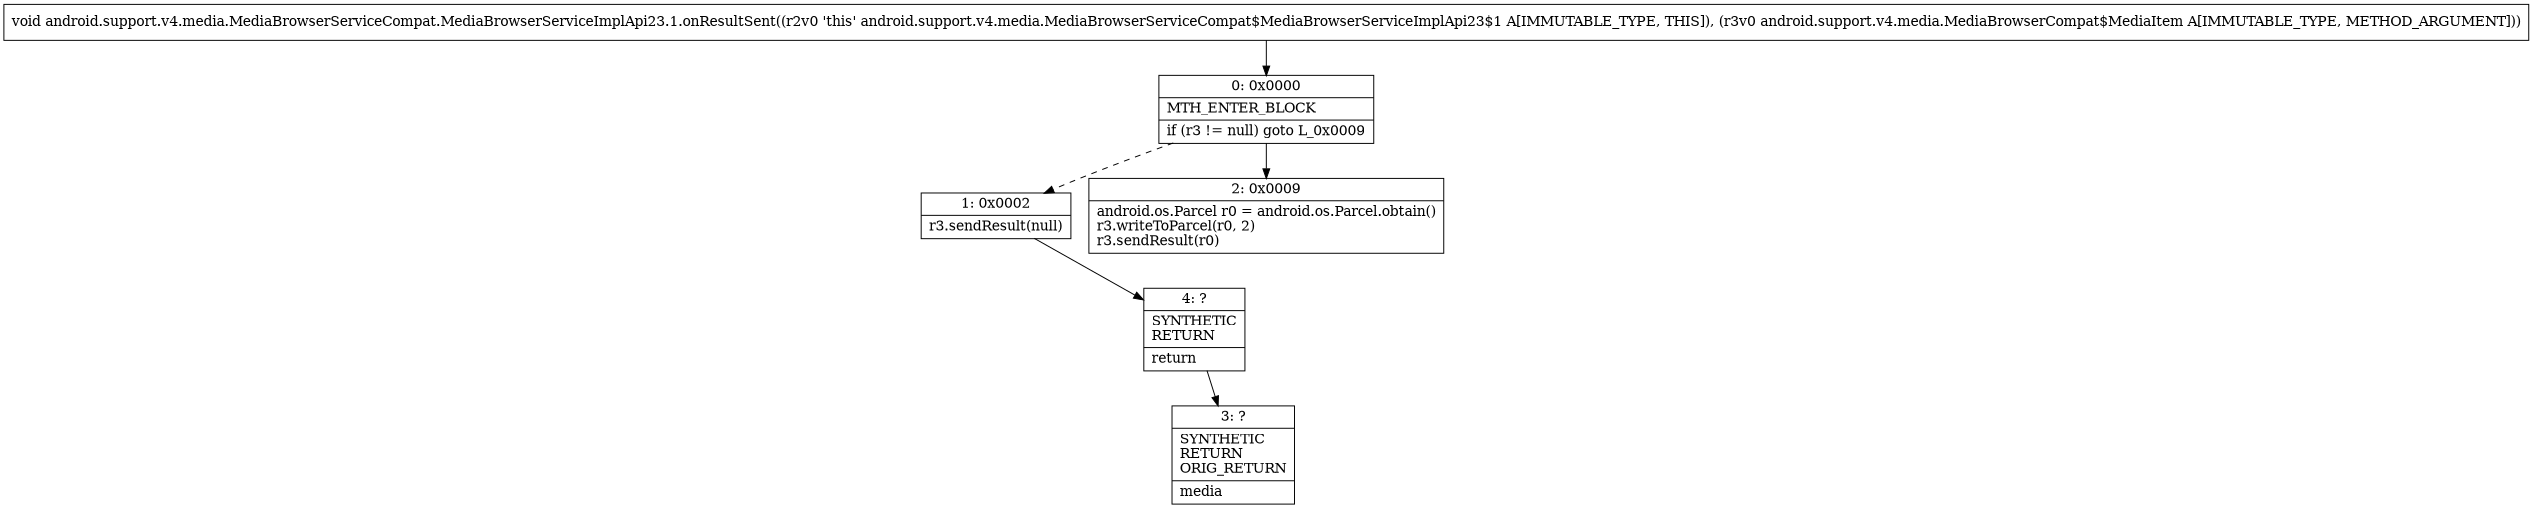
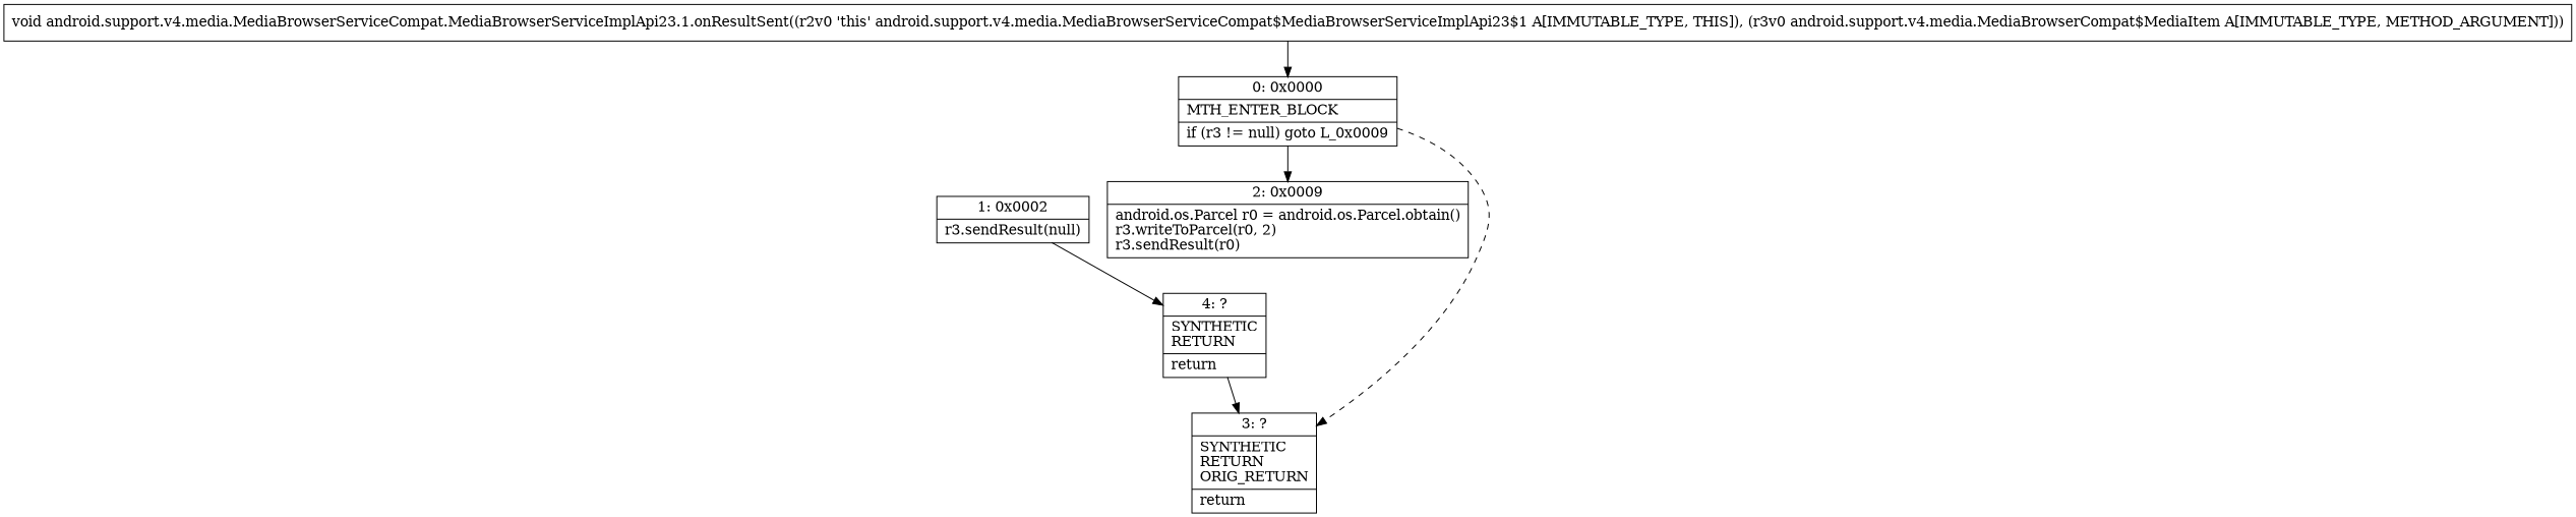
  digraph {
    node [shape=record]
    n1 [label="{0\:\ 0x0000|MTH_ENTER_BLOCK\l|if (r3 != null) goto L_0x0009\l}"]
    n2 [label="{1\:\ 0x0002|r3.sendResult(null)\l}"]
    n3 [label="{2\:\ 0x0009|android.os.Parcel r0 = android.os.Parcel.obtain()\lr3.writeToParcel(r0, 2)\lr3.sendResult(r0)\l}"]
    n4 [label="{4\:\ ?|SYNTHETIC\lRETURN\l|return\l}"]
-   n5 [label="{3\:\ ?|SYNTHETIC\lRETURN\lORIG_RETURN\l|media\l}"]
+   n5 [label="{3\:\ ?|SYNTHETIC\lRETURN\lORIG_RETURN\l|return\l}"]
    n6 [label="{void android.support.v4.media.MediaBrowserServiceCompat.MediaBrowserServiceImplApi23.1.onResultSent((r2v0 'this' android.support.v4.media.MediaBrowserServiceCompat$MediaBrowserServiceImplApi23$1 A[IMMUTABLE_TYPE, THIS]), (r3v0 android.support.v4.media.MediaBrowserCompat$MediaItem A[IMMUTABLE_TYPE, METHOD_ARGUMENT])) }"]
-   n1 -> n2 [style=dashed]
+   n1 -> n5 [style=dashed]
    n1 -> n3
    n2 -> n4
    n4 -> n5
    n6 -> n1
  }
